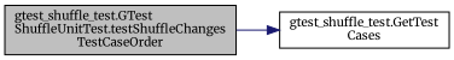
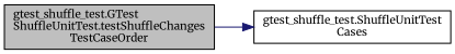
  digraph {
    rankdir=LR
    fontname=Merriweather
    node [color=black fontname=Merriweather fontsize=10 shape=record style=filled]
    n1 [fillcolor=grey75 fontcolor=black height=0.2 label="gtest_shuffle_test.GTest\lShuffleUnitTest.testShuffleChanges\lTestCaseOrder" width=0.4]
-   n2 [fillcolor=white height=0.2 label="gtest_shuffle_test.GetTest\lCases" width=0.4]
+   n2 [fillcolor=white height=0.2 label="gtest_shuffle_test.ShuffleUnitTest\lCases" width=0.4]
    n1 -> n2 [color=midnightblue fontname=Merriweather fontsize=10 labelfontname=Helvetica labelfontsize=10 style=solid]
  }
